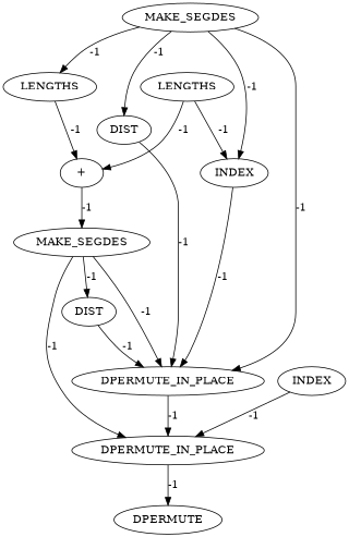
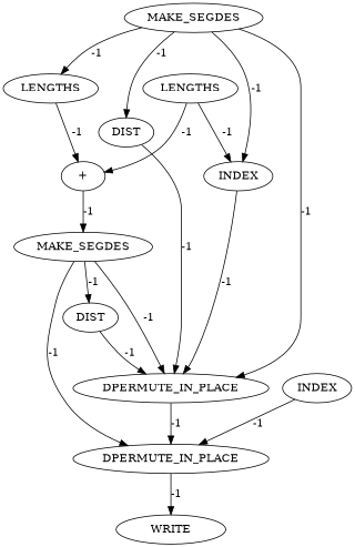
  digraph {
    node [cost=0]
    edge [cost=-1]
    n1 [label=INDEX]
    n2 [label=DPERMUTE_IN_PLACE]
-   n3 [label=DPERMUTE]
+   n3 [label=WRITE]
    n4 [label=MAKE_SEGDES]
    n5 [label=DIST]
    n6 [label=LENGTHS]
    n7 [label=DPERMUTE_IN_PLACE]
    n8 [label="+"]
    n9 [label=MAKE_SEGDES]
    n10 [label=INDEX]
    n11 [label=LENGTHS]
    n12 [label=DIST]
    n1 -> n2 [label=-1]
    n2 -> n7 [label=-1]
    n4 -> n1 [label=-1]
    n4 -> n2 [label=-1]
    n4 -> n5 [label=-1]
    n4 -> n6 [label=-1]
    n5 -> n2 [label=-1]
    n6 -> n8 [label=-1]
    n7 -> n3 [label=-1]
    n8 -> n9 [label=-1]
    n9 -> n2 [label=-1]
    n9 -> n7 [label=-1]
    n9 -> n12 [label=-1]
    n10 -> n7 [label=-1]
    n11 -> n1 [label=-1]
    n11 -> n8 [label=-1]
    n12 -> n2 [label=-1]
  }
